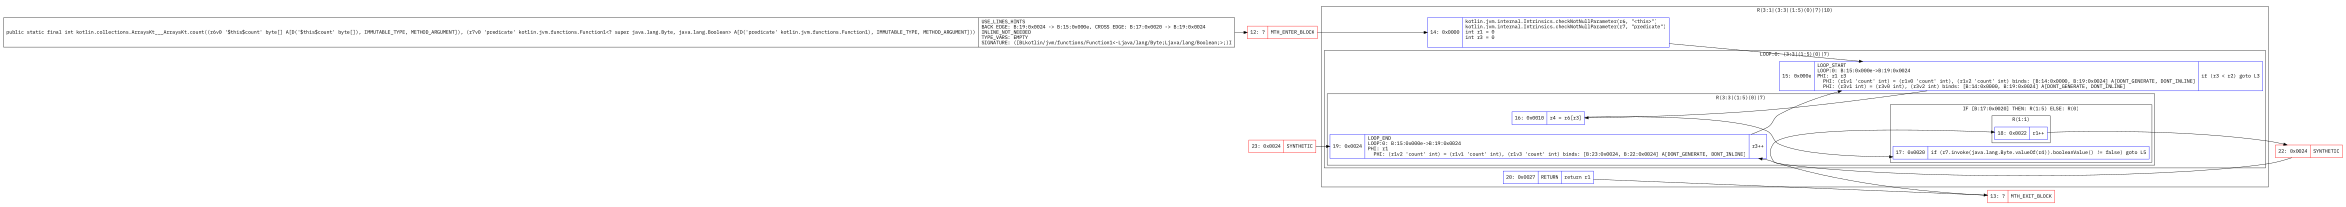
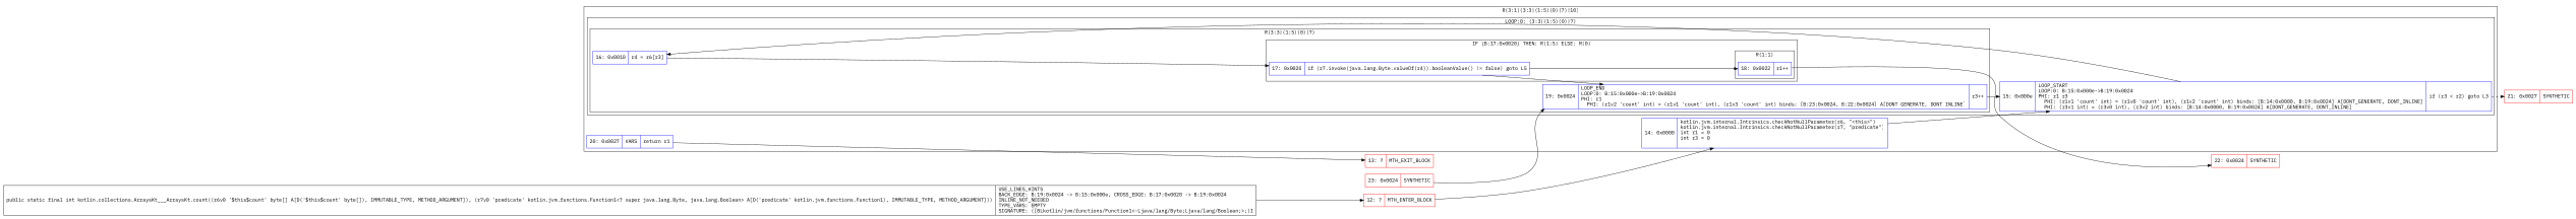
  digraph {
    fontname="IBM Plex Mono"
    rankdir=LR
    node [color=blue fontname="IBM Plex Mono" shape=record]
    edge [fontname="IBM Plex Mono"]
    n1 [label="{18\:\ 0x0022|r1++\l}"]
    n2 [label="{17\:\ 0x0020|if (r7.invoke(java.lang.Byte.valueOf(r4)).booleanValue() != false) goto L5\l}"]
    n3 [label="{16\:\ 0x0010|r4 = r6[r3]\l}"]
    n4 [label="{19\:\ 0x0024|LOOP_END\lLOOP:0: B:15:0x000e\-\>B:19:0x0024\lPHI: r1 \l  PHI: (r1v2 'count' int) = (r1v1 'count' int), (r1v3 'count' int) binds: [B:23:0x0024, B:22:0x0024] A[DONT_GENERATE, DONT_INLINE]\l|r3++\l}"]
    n5 [label="{15\:\ 0x000e|LOOP_START\lLOOP:0: B:15:0x000e\-\>B:19:0x0024\lPHI: r1 r3 \l  PHI: (r1v1 'count' int) = (r1v0 'count' int), (r1v2 'count' int) binds: [B:14:0x0000, B:19:0x0024] A[DONT_GENERATE, DONT_INLINE]\l  PHI: (r3v1 int) = (r3v0 int), (r3v2 int) binds: [B:14:0x0000, B:19:0x0024] A[DONT_GENERATE, DONT_INLINE]\l|if (r3 \< r2) goto L3\l}"]
    n6 [label="{14\:\ 0x0000|kotlin.jvm.internal.Intrinsics.checkNotNullParameter(r6, \"\<this\>\")\lkotlin.jvm.internal.Intrinsics.checkNotNullParameter(r7, \"predicate\")\lint r1 = 0\lint r3 = 0\l\l}"]
-   n7 [label="{20\:\ 0x0027|RETURN\l|return r1\l}"]
+   n7 [label="{20\:\ 0x0027|VARS\l|return r1\l}"]
    n8 [color=red label="{22\:\ 0x0024|SYNTHETIC\l}"]
+   n9 [color=red label="{21\:\ 0x0027|SYNTHETIC\l}"]
    n10 [color=red label="{13\:\ ?|MTH_EXIT_BLOCK\l}"]
    n11 [color=red label="{23\:\ 0x0024|SYNTHETIC\l}"]
    n12 [color=red label="{12\:\ ?|MTH_ENTER_BLOCK\l}"]
    n13 [label="{public static final int kotlin.collections.ArraysKt___ArraysKt.count((r6v0 '$this$count' byte[] A[D('$this$count' byte[]), IMMUTABLE_TYPE, METHOD_ARGUMENT]), (r7v0 'predicate' kotlin.jvm.functions.Function1\<? super java.lang.Byte, java.lang.Boolean\> A[D('predicate' kotlin.jvm.functions.Function1), IMMUTABLE_TYPE, METHOD_ARGUMENT]))  | USE_LINES_HINTS\lBACK_EDGE: B:19:0x0024 \-\> B:15:0x000e, CROSS_EDGE: B:17:0x0020 \-\> B:19:0x0024\lINLINE_NOT_NEEDED\lTYPE_VARS: EMPTY\lSIGNATURE: ([BLkotlin\/jvm\/functions\/Function1\<\-Ljava\/lang\/Byte;Ljava\/lang\/Boolean;\>;)I\l}" color=""]
    subgraph cluster_1 {
      label="R(3:1|(3:3|(1:5)(0)|7)|10)"
      n6
      n7
      subgraph cluster_2 {
        label="LOOP:0: (3:3|(1:5)(0)|7)"
        n5
        subgraph cluster_3 {
          label="R(3:3|(1:5)(0)|7)"
          n3
          n4
          subgraph cluster_4 {
            label="IF [B:17:0x0020] THEN: R(1:5) ELSE: R(0)"
            n2
            subgraph cluster_5 {
              label="R(1:1)"
              n1
            }
            subgraph cluster_6 {
              label="R(0)"
            }
          }
        }
      }
    }
    n1 -> n8
-   n10 -> n1
+   n2 -> n1
    n3 -> n2
    n4 -> n5
    n5 -> n3
+   n5 -> n9 [style=dashed]
    n6 -> n5
    n7 -> n10
-   n8 -> n4
+   n2 -> n4
    n11 -> n4
    n12 -> n6
    n13 -> n12
  }
